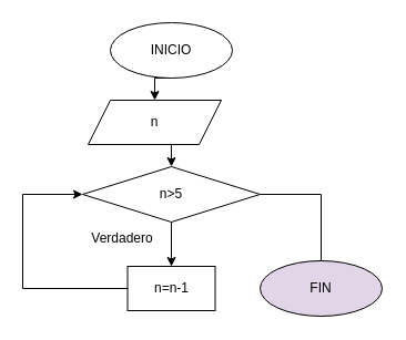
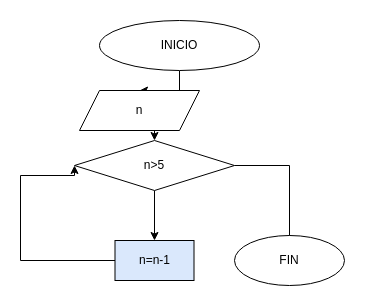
  <mxCell id="0" />
  <mxCell id="1" parent="0" />
  <mxCell id="2" style="edgeStyle=orthogonalEdgeStyle;rounded=0;orthogonalLoop=1;jettySize=auto;html=1;exitX=0.5;exitY=1;exitDx=0;exitDy=0;entryX=0.5;entryY=0;entryDx=0;entryDy=0;" parent="1" source="3" target="6" edge="1"><mxGeometry relative="1" as="geometry" /></mxCell>
- <mxCell id="3" value="INICIO" style="ellipse;whiteSpace=wrap;html=1;" parent="1" vertex="1"><mxGeometry x="99" y="20" width="110" height="50" as="geometry" /></mxCell>
- <mxCell id="4" value="FIN" style="ellipse;whiteSpace=wrap;html=1;fillColor=#e1d5e7;" parent="1" vertex="1"><mxGeometry x="234" y="235" width="110" height="50" as="geometry" /></mxCell>
+ <mxCell id="3" value="INICIO" style="ellipse;whiteSpace=wrap;html=1;" parent="1" vertex="1"><mxGeometry x="99" y="20" width="160" height="50" as="geometry" /></mxCell>
+ <mxCell id="4" value="FIN" style="ellipse;whiteSpace=wrap;html=1;" parent="1" vertex="1"><mxGeometry x="234" y="235" width="110" height="50" as="geometry" /></mxCell>
  <mxCell id="5" style="edgeStyle=orthogonalEdgeStyle;rounded=0;orthogonalLoop=1;jettySize=auto;html=1;exitX=0.5;exitY=1;exitDx=0;exitDy=0;entryX=0.5;entryY=0;entryDx=0;entryDy=0;" parent="1" source="6" target="9" edge="1"><mxGeometry relative="1" as="geometry" /></mxCell>
  <mxCell id="6" value="n" style="shape=parallelogram;perimeter=parallelogramPerimeter;whiteSpace=wrap;html=1;fixedSize=1;" parent="1" vertex="1"><mxGeometry x="79" y="90" width="120" height="40" as="geometry" /></mxCell>
  <mxCell id="7" style="edgeStyle=orthogonalEdgeStyle;rounded=0;orthogonalLoop=1;jettySize=auto;html=1;exitX=0.5;exitY=1;exitDx=0;exitDy=0;entryX=0.5;entryY=0;entryDx=0;entryDy=0;" parent="1" source="9" target="11" edge="1"><mxGeometry relative="1" as="geometry" /></mxCell>
  <mxCell id="8" style="edgeStyle=orthogonalEdgeStyle;rounded=0;orthogonalLoop=1;jettySize=auto;html=1;exitX=1;exitY=0.5;exitDx=0;exitDy=0;entryX=0.5;entryY=0;entryDx=0;entryDy=0;endArrow=none;" parent="1" source="9" target="4" edge="1"><mxGeometry relative="1" as="geometry" /></mxCell>
- <mxCell id="9" value="n&amp;gt;5" style="rhombus;whiteSpace=wrap;html=1;" parent="1" vertex="1"><mxGeometry x="74" y="150" width="160" height="50" as="geometry" /></mxCell>
+ <mxCell id="9" value="n&amp;gt;5" style="rhombus;whiteSpace=wrap;html=1;" parent="1" vertex="1"><mxGeometry x="74" y="140" width="160" height="50" as="geometry" /></mxCell>
  <mxCell id="10" style="edgeStyle=orthogonalEdgeStyle;rounded=0;orthogonalLoop=1;jettySize=auto;html=1;exitX=0;exitY=0.5;exitDx=0;exitDy=0;entryX=0;entryY=0.5;entryDx=0;entryDy=0;" parent="1" source="11" target="9" edge="1"><mxGeometry relative="1" as="geometry"><Array as="points"><mxPoint x="20" y="260" /><mxPoint x="20" y="175" /></Array></mxGeometry></mxCell>
- <mxCell id="11" value="n=n-1" style="rounded=0;whiteSpace=wrap;html=1;" parent="1" vertex="1"><mxGeometry x="114.5" y="240" width="79" height="40" as="geometry" /></mxCell>
- <mxCell id="12" value="Verdadero" style="text;html=1;strokeColor=none;fillColor=none;align=center;verticalAlign=middle;whiteSpace=wrap;rounded=0;" parent="1" vertex="1"><mxGeometry x="80" y="200" width="60" height="30" as="geometry" /></mxCell>
+ <mxCell id="11" value="n=n-1" style="rounded=0;whiteSpace=wrap;html=1;fillColor=#dae8fc;" parent="1" vertex="1"><mxGeometry x="114.5" y="240" width="79" height="40" as="geometry" /></mxCell>
